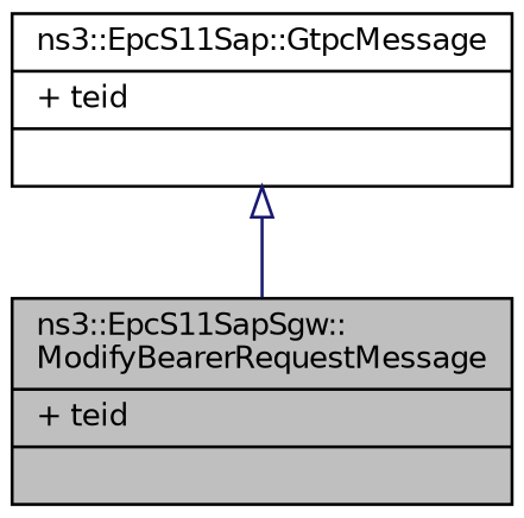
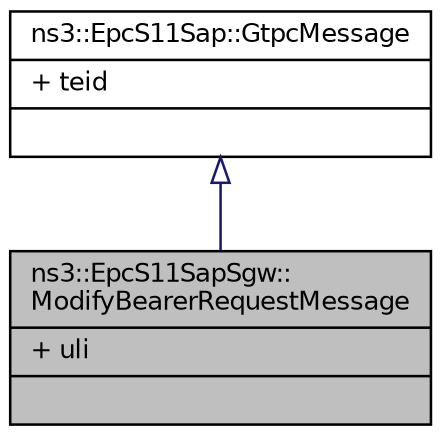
  digraph {
    node [color=black fontname=Helvetica fontsize=10 shape=record style=filled]
-   n1 [fillcolor=grey75 fontcolor=black height=0.2 label="{ns3::EpcS11SapSgw::\lModifyBearerRequestMessage\n|+ teid\l|}" width=0.4]
+   n1 [fillcolor=grey75 fontcolor=black height=0.2 label="{ns3::EpcS11SapSgw::\lModifyBearerRequestMessage\n|+ uli\l|}" width=0.4]
    n2 [fillcolor=white height=0.2 label="{ns3::EpcS11Sap::GtpcMessage\n|+ teid\l|}" width=0.4]
    n2 -> n1 [arrowtail=onormal color=midnightblue dir=back fontname=Helvetica fontsize=10 labelfontname=Helvetica labelfontsize=10 style=solid]
  }
